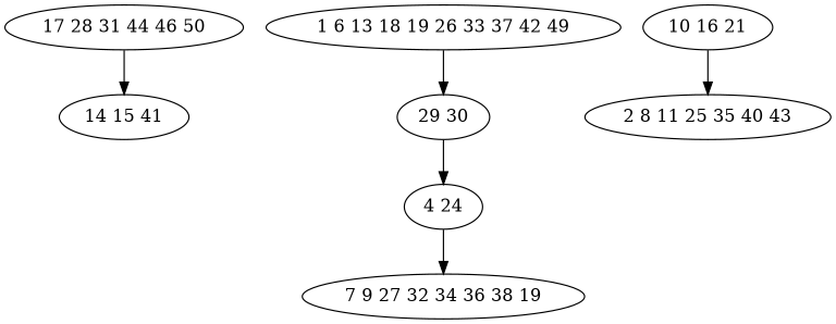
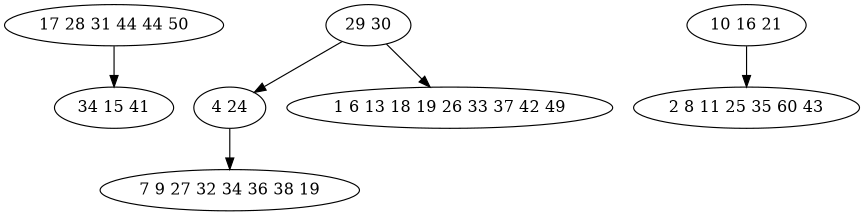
  digraph {
-   n1 [label="17 28 31 44 46 50"]
-   n2 [label="14 15 41"]
+   n1 [label="17 28 31 44 44 50"]
+   n2 [label="34 15 41"]
    n3 [label="29 30"]
    n4 [label="4 24"]
    n5 [label="1 6 13 18 19 26 33 37 42 49"]
    n6 [label="10 16 21"]
-   n7 [label="2 8 11 25 35 40 43"]
+   n7 [label="2 8 11 25 35 60 43"]
    n8 [label="7 9 27 32 34 36 38 19"]
    n1 -> n2
    n3 -> n4
-   n5 -> n3
+   n3 -> n5
    n4 -> n8
    n6 -> n7
  }
